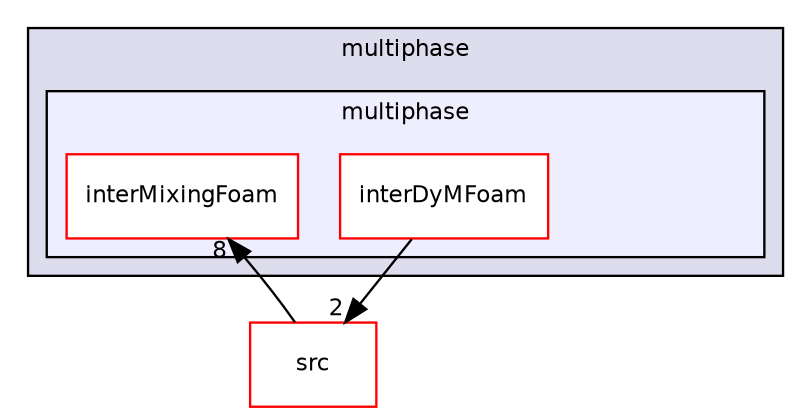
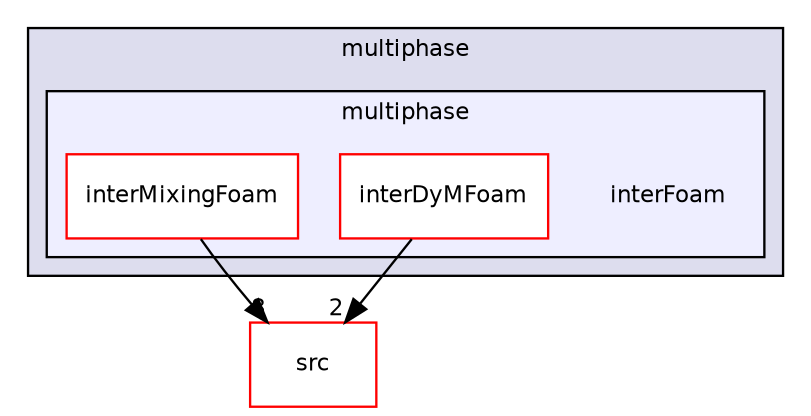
  digraph {
    compound=true
    node [fontname=Helvetica fontsize=10 shape=box color=red]
    edge [labeldistance=1.5 labelfontname=Helvetica labelfontsize=10]
+   n1 [label=interFoam shape=plaintext color=""]
    n2 [fillcolor=white label=interDyMFoam style=filled]
    n3 [fillcolor=white label=interMixingFoam style=filled]
    n4 [label=src]
    subgraph cluster_1 {
      bgcolor="#ddddee"
      fontname=Helvetica
      fontsize=10
      label=multiphase
      pencolor=black
      subgraph cluster_2 {
        bgcolor="#eeeeff"
        fontname=Helvetica
        fontsize=10
        label=multiphase
        pencolor=black
+       n1
        n2
        n3
      }
    }
    n2 -> n4 [headlabel=2]
-   n4 -> n3 [headlabel=8]
+   n3 -> n4 [headlabel=8]
  }
